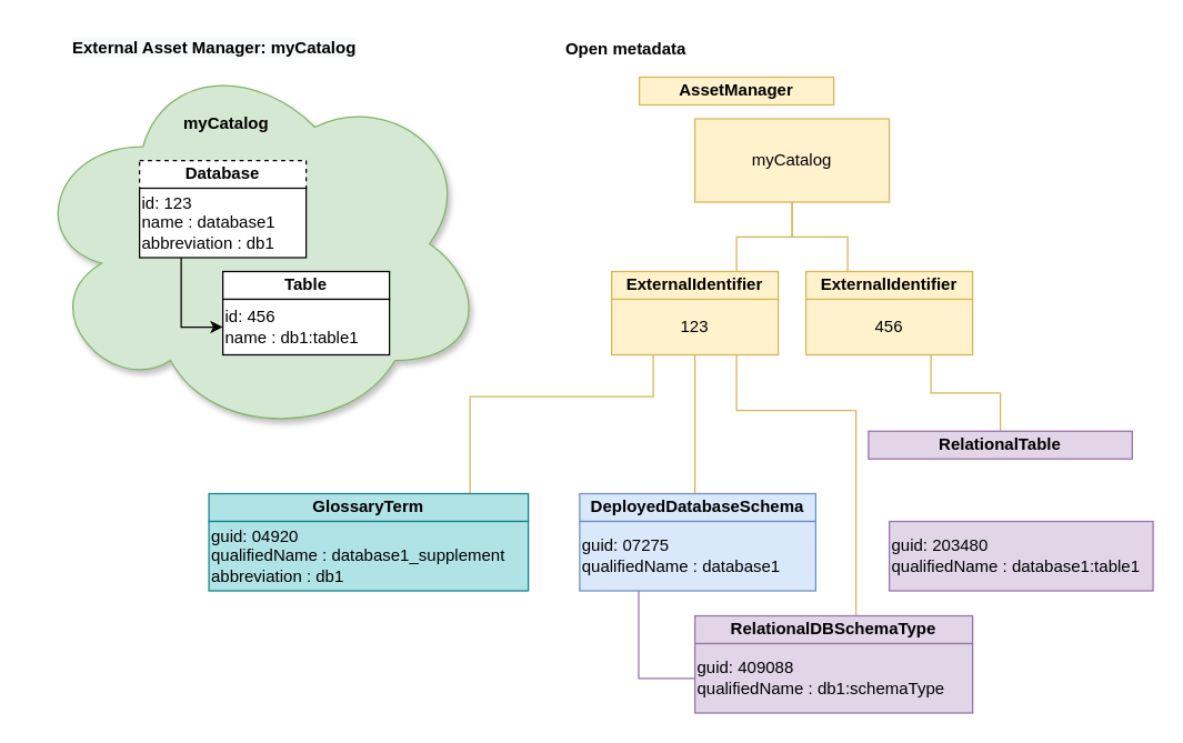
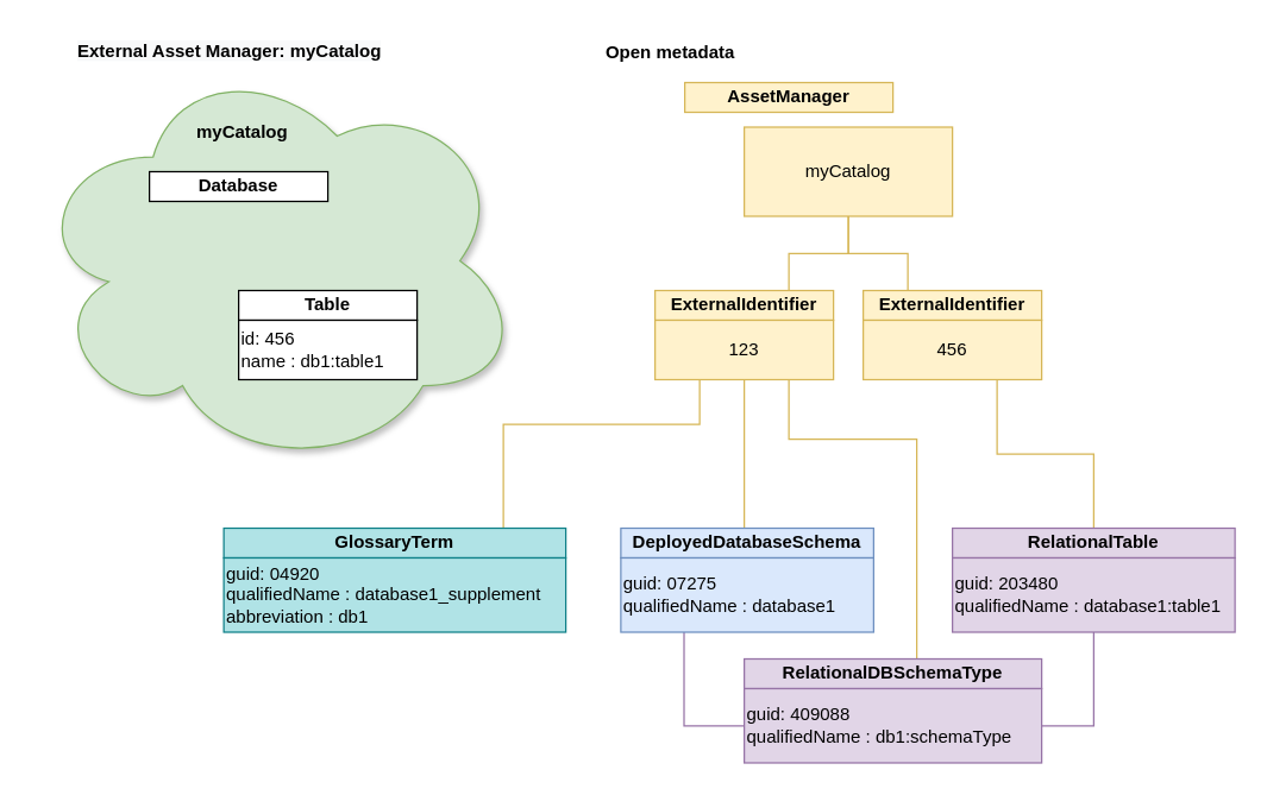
  <mxCell id="0" />
  <mxCell id="1" parent="0" />
  <mxCell id="2" value="" style="ellipse;shape=cloud;whiteSpace=wrap;html=1;align=left;verticalAlign=top;fillColor=#d5e8d4;strokeColor=#82b366;shadow=1;" parent="1" vertex="1"><mxGeometry x="20" y="35" width="330" height="280" as="geometry" /></mxCell>
- <mxCell id="3" value="Database" style="rounded=0;whiteSpace=wrap;html=1;fontStyle=1;dashed=1;" parent="1" vertex="1"><mxGeometry x="100" y="115" width="120" height="20" as="geometry" /></mxCell>
- <mxCell id="4" style="edgeStyle=orthogonalEdgeStyle;rounded=0;orthogonalLoop=1;jettySize=auto;html=1;exitX=0.25;exitY=1;exitDx=0;exitDy=0;entryX=0;entryY=0.5;entryDx=0;entryDy=0;" parent="1" source="5" target="10" edge="1"><mxGeometry relative="1" as="geometry" /></mxCell>
- <mxCell id="5" value="id: 123&lt;br&gt;name : database1&lt;br&gt;abbreviation : db1" style="rounded=0;whiteSpace=wrap;html=1;align=left;" parent="1" vertex="1"><mxGeometry x="100" y="135" width="120" height="50" as="geometry" /></mxCell>
+ <mxCell id="3" value="Database" style="rounded=0;whiteSpace=wrap;html=1;fontStyle=1" parent="1" vertex="1"><mxGeometry x="100" y="115" width="120" height="20" as="geometry" /></mxCell>
  <mxCell id="6" value="AssetManager" style="rounded=0;whiteSpace=wrap;html=1;align=center;fontStyle=1;fillColor=#fff2cc;strokeColor=#d6b656;" parent="1" vertex="1"><mxGeometry x="460" y="55" width="140" height="20" as="geometry" /></mxCell>
  <mxCell id="7" style="edgeStyle=orthogonalEdgeStyle;rounded=0;orthogonalLoop=1;jettySize=auto;html=1;entryX=0.75;entryY=0;entryDx=0;entryDy=0;endArrow=none;endFill=0;fillColor=#fff2cc;strokeColor=#d6b656;" parent="1" source="8" target="11" edge="1"><mxGeometry relative="1" as="geometry" /></mxCell>
  <mxCell id="8" value="myCatalog" style="rounded=0;whiteSpace=wrap;html=1;align=center;fillColor=#fff2cc;strokeColor=#d6b656;" parent="1" vertex="1"><mxGeometry x="500" y="85" width="140" height="60" as="geometry" /></mxCell>
  <mxCell id="9" value="Table" style="rounded=0;whiteSpace=wrap;html=1;fontStyle=1" parent="1" vertex="1"><mxGeometry x="160" y="195" width="120" height="20" as="geometry" /></mxCell>
  <mxCell id="10" value="id: 456&lt;br&gt;name : db1:table1" style="rounded=0;whiteSpace=wrap;html=1;align=left;" parent="1" vertex="1"><mxGeometry x="160" y="215" width="120" height="40" as="geometry" /></mxCell>
  <mxCell id="11" value="ExternalIdentifier" style="rounded=0;whiteSpace=wrap;html=1;align=center;fontStyle=1;fillColor=#fff2cc;strokeColor=#d6b656;" parent="1" vertex="1"><mxGeometry x="440" y="195" width="120" height="20" as="geometry" /></mxCell>
  <mxCell id="12" style="edgeStyle=orthogonalEdgeStyle;rounded=0;orthogonalLoop=1;jettySize=auto;html=1;exitX=0.75;exitY=1;exitDx=0;exitDy=0;fillColor=#fff2cc;strokeColor=#d6b656;endArrow=none;endFill=0;entryX=0.5;entryY=0;entryDx=0;entryDy=0;" edge="1" parent="1" source="14" target="23"><mxGeometry relative="1" as="geometry"><Array as="points"><mxPoint x="530" y="295" /><mxPoint x="616" y="295" /></Array></mxGeometry></mxCell>
  <mxCell id="13" style="edgeStyle=orthogonalEdgeStyle;rounded=0;orthogonalLoop=1;jettySize=auto;html=1;exitX=0.25;exitY=1;exitDx=0;exitDy=0;endArrow=none;endFill=0;fillColor=#fff2cc;strokeColor=#d6b656;entryX=0.75;entryY=0;entryDx=0;entryDy=0;" edge="1" parent="1" source="14" target="31"><mxGeometry relative="1" as="geometry"><mxPoint x="310" y="345" as="targetPoint" /><Array as="points"><mxPoint x="470" y="285" /><mxPoint x="338" y="285" /></Array></mxGeometry></mxCell>
  <mxCell id="14" value="123" style="rounded=0;whiteSpace=wrap;html=1;align=center;fillColor=#fff2cc;strokeColor=#d6b656;" parent="1" vertex="1"><mxGeometry x="440" y="215" width="120" height="40" as="geometry" /></mxCell>
  <mxCell id="15" style="edgeStyle=orthogonalEdgeStyle;rounded=0;orthogonalLoop=1;jettySize=auto;html=1;exitX=0.5;exitY=1;exitDx=0;exitDy=0;entryX=0.25;entryY=0;entryDx=0;entryDy=0;endArrow=none;endFill=0;fillColor=#fff2cc;strokeColor=#d6b656;" parent="1" source="8" target="16" edge="1"><mxGeometry relative="1" as="geometry"><mxPoint x="670" y="145" as="sourcePoint" /></mxGeometry></mxCell>
  <mxCell id="16" value="ExternalIdentifier" style="rounded=0;whiteSpace=wrap;html=1;align=center;fontStyle=1;fillColor=#fff2cc;strokeColor=#d6b656;" parent="1" vertex="1"><mxGeometry x="580" y="195" width="120" height="20" as="geometry" /></mxCell>
  <mxCell id="17" style="edgeStyle=orthogonalEdgeStyle;rounded=0;orthogonalLoop=1;jettySize=auto;html=1;exitX=0.75;exitY=1;exitDx=0;exitDy=0;entryX=0.5;entryY=0;entryDx=0;entryDy=0;endArrow=none;endFill=0;fillColor=#fff2cc;strokeColor=#d6b656;" parent="1" source="18" target="26" edge="1"><mxGeometry relative="1" as="geometry" /></mxCell>
  <mxCell id="18" value="456" style="rounded=0;whiteSpace=wrap;html=1;align=center;fillColor=#fff2cc;strokeColor=#d6b656;" parent="1" vertex="1"><mxGeometry x="580" y="215" width="120" height="40" as="geometry" /></mxCell>
  <mxCell id="19" style="edgeStyle=orthogonalEdgeStyle;rounded=0;orthogonalLoop=1;jettySize=auto;html=1;exitX=0.5;exitY=0;exitDx=0;exitDy=0;entryX=0.5;entryY=1;entryDx=0;entryDy=0;endArrow=none;endFill=0;fillColor=#fff2cc;strokeColor=#d6b656;" parent="1" source="20" target="14" edge="1"><mxGeometry relative="1" as="geometry"><Array as="points"><mxPoint x="500" y="355" /></Array></mxGeometry></mxCell>
  <mxCell id="20" value="DeployedDatabaseSchema" style="rounded=0;whiteSpace=wrap;html=1;fontStyle=1;fillColor=#dae8fc;strokeColor=#6c8ebf;" parent="1" vertex="1"><mxGeometry x="417" y="355" width="170" height="20" as="geometry" /></mxCell>
  <mxCell id="21" style="edgeStyle=orthogonalEdgeStyle;rounded=0;orthogonalLoop=1;jettySize=auto;html=1;exitX=0.25;exitY=1;exitDx=0;exitDy=0;entryX=0;entryY=0.5;entryDx=0;entryDy=0;endArrow=none;endFill=0;fillColor=#e1d5e7;strokeColor=#9673a6;" parent="1" source="22" target="25" edge="1"><mxGeometry relative="1" as="geometry" /></mxCell>
  <mxCell id="22" value="guid: 07275&lt;br&gt;qualifiedName : database1" style="rounded=0;whiteSpace=wrap;html=1;align=left;fillColor=#dae8fc;strokeColor=#6c8ebf;" parent="1" vertex="1"><mxGeometry x="417" y="375" width="170" height="50" as="geometry" /></mxCell>
  <mxCell id="23" value="RelationalDBSchemaType" style="rounded=0;whiteSpace=wrap;html=1;fontStyle=1;fillColor=#e1d5e7;strokeColor=#9673a6;" parent="1" vertex="1"><mxGeometry x="500" y="443" width="200" height="20" as="geometry" /></mxCell>
+ <mxCell id="24" style="edgeStyle=orthogonalEdgeStyle;rounded=0;orthogonalLoop=1;jettySize=auto;html=1;exitX=1;exitY=0.5;exitDx=0;exitDy=0;entryX=0.5;entryY=1;entryDx=0;entryDy=0;endArrow=none;endFill=0;fillColor=#e1d5e7;strokeColor=#9673a6;" parent="1" source="25" target="27" edge="1"><mxGeometry relative="1" as="geometry" /></mxCell>
  <mxCell id="25" value="guid: 409088&lt;br&gt;qualifiedName : db1:schemaType" style="rounded=0;whiteSpace=wrap;html=1;align=left;fillColor=#e1d5e7;strokeColor=#9673a6;" parent="1" vertex="1"><mxGeometry x="500" y="463" width="200" height="50" as="geometry" /></mxCell>
- <mxCell id="26" value="RelationalTable" style="rounded=0;whiteSpace=wrap;html=1;fontStyle=1;fillColor=#e1d5e7;strokeColor=#9673a6;" parent="1" vertex="1"><mxGeometry x="625" y="310" width="190" height="20" as="geometry" /></mxCell>
+ <mxCell id="26" value="RelationalTable" style="rounded=0;whiteSpace=wrap;html=1;fontStyle=1;fillColor=#e1d5e7;strokeColor=#9673a6;" parent="1" vertex="1"><mxGeometry x="640" y="355" width="190" height="20" as="geometry" /></mxCell>
  <mxCell id="27" value="guid: 203480&lt;br&gt;qualifiedName : database1:table1" style="rounded=0;whiteSpace=wrap;html=1;align=left;fillColor=#e1d5e7;strokeColor=#9673a6;" parent="1" vertex="1"><mxGeometry x="640" y="375" width="190" height="50" as="geometry" /></mxCell>
  <mxCell id="28" value="&lt;b&gt;Open metadata&lt;/b&gt;" style="text;html=1;align=center;verticalAlign=middle;resizable=0;points=[];autosize=1;" parent="1" vertex="1"><mxGeometry x="400" y="25" width="100" height="20" as="geometry" /></mxCell>
  <mxCell id="29" value="&lt;font face=&quot;helvetica&quot;&gt;&lt;b&gt;myCatalog&lt;/b&gt;&lt;/font&gt;" style="text;whiteSpace=wrap;html=1;" parent="1" vertex="1"><mxGeometry x="130" y="75" width="70" height="30" as="geometry" /></mxCell>
  <mxCell id="30" value="&lt;meta charset=&quot;utf-8&quot;&gt;&lt;b style=&quot;color: rgb(0, 0, 0); font-family: helvetica; font-size: 12px; font-style: normal; letter-spacing: normal; text-align: left; text-indent: 0px; text-transform: none; word-spacing: 0px; background-color: rgb(248, 249, 250);&quot;&gt;External Asset Manager: myCatalog&lt;/b&gt;" style="text;whiteSpace=wrap;html=1;" parent="1" vertex="1"><mxGeometry x="50" y="20" width="230" height="30" as="geometry" /></mxCell>
  <mxCell id="31" value="GlossaryTerm" style="rounded=0;whiteSpace=wrap;html=1;fontStyle=1;fillColor=#b0e3e6;strokeColor=#0e8088;" vertex="1" parent="1"><mxGeometry x="150" y="355" width="230" height="20" as="geometry" /></mxCell>
  <mxCell id="32" value="guid: 04920&lt;br&gt;qualifiedName : database1_supplement&lt;br&gt;abbreviation : db1" style="rounded=0;whiteSpace=wrap;html=1;align=left;fillColor=#b0e3e6;strokeColor=#0e8088;" vertex="1" parent="1"><mxGeometry x="150" y="375" width="230" height="50" as="geometry" /></mxCell>
